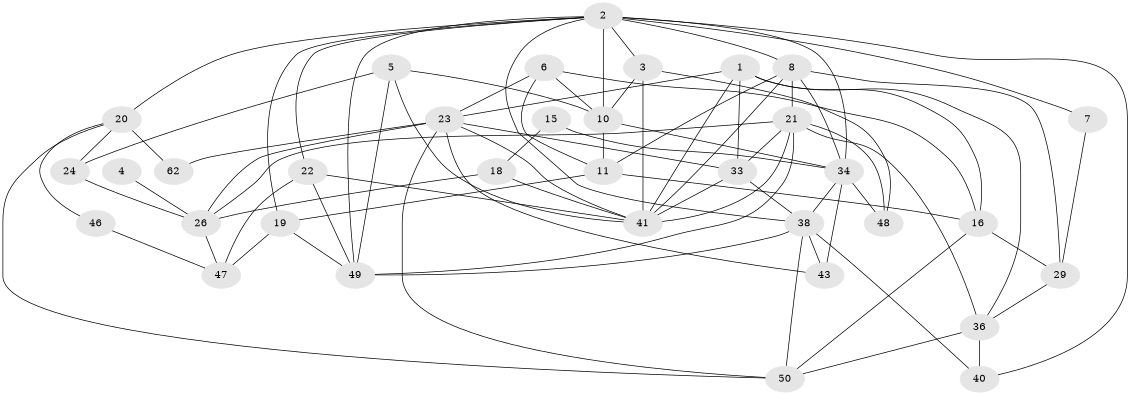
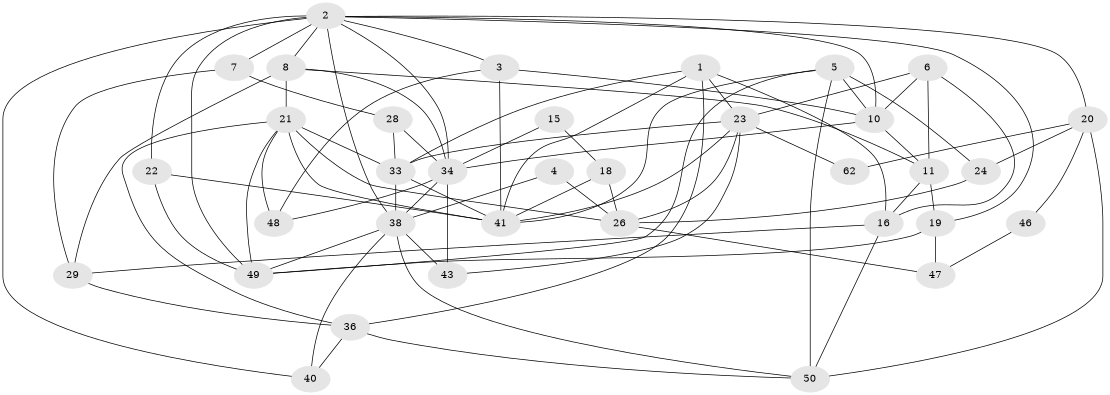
  graph {
    node [color=gray90 style=filled]
    16 [super="+25"]
    29
    50
    1
    23 [super="+57"]
    33 [super="+44"]
    36 [super="+56"]
    41 [super="+54"]
    26 [super="+49"]
    n10 [label=62]
    43
    38 [super="+58"]
    40
    2 [super="+35"]
    3 [super="+14"]
    7
    8 [super="+31"]
    10 [super="+17"]
    19 [super="+52"]
    20 [super="+55"]
    22 [super="+45"]
    34 [super="+59"]
    n23 [label=49]
    48
+   28 [super="+37"]
    11 [super="+12"]
    21 [super="+51"]
    47
    24 [super="+27"]
    46
    4
    5 [super="+9"]
    6
    15
    18
    16 -- 29
    16 -- 50
    29 -- 36
    1 -- 16
    1 -- 23
    1 -- 33
    1 -- 36
    1 -- 41
-   23 -- 50
+   5 -- 50
    23 -- 33
    23 -- 41
    23 -- 26
    23 -- n10
    23 -- 43
    33 -- 41
    33 -- 38 [weight=2]
    36 -- 50
    36 -- 40
    26 -- 47
    38 -- 50
    38 -- 43
    38 -- 40
    38 -- n23
    2 -- 38
    2 -- 40
    2 -- 3
    2 -- 7
    2 -- 8
    2 -- 10
    2 -- 19
    2 -- 20
    2 -- 22
    2 -- 34
    2 -- n23
    3 -- 41
    3 -- 10
    3 -- 48
    7 -- 29
+   7 -- 28
    8 -- 29
-   8 -- 41
    8 -- 34
    8 -- 11
    8 -- 21
    10 -- 34
    10 -- 11
    19 -- n23
    19 -- 47
    20 -- 50
    20 -- n10 [weight=2]
    20 -- 24
    20 -- 46
    22 -- 41
    22 -- n23
-   22 -- 47
    34 -- 43
    34 -- 38
    34 -- 48
+   28 -- 33
+   28 -- 34
    11 -- 16
    11 -- 19
    21 -- 33
    21 -- 36
    21 -- 41
    21 -- 26
    21 -- n23
    21 -- 48
    24 -- 26
    46 -- 47
    4 -- 26
+   4 -- 38
    5 -- 41
    5 -- 10
    5 -- n23
    5 -- 24
    6 -- 16
    6 -- 23
    6 -- 10
    6 -- 11
    15 -- 34
    15 -- 18
    18 -- 41
    18 -- 26
  }
